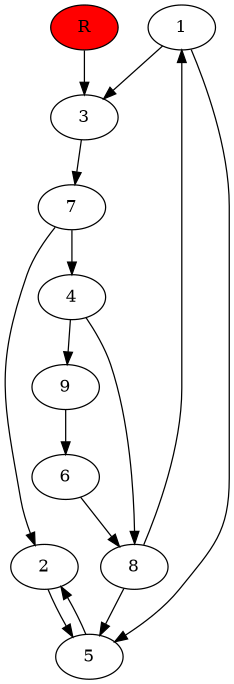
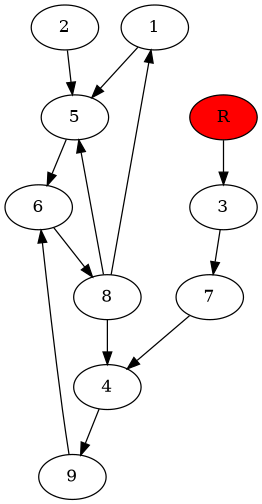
  digraph {
    1
    3
    5
    7
    2
    4
    8
    9
    6
    R [fillcolor="#ff0000" style=filled]
-   1 -> 3
    1 -> 5
    3 -> 7
-   5 -> 2
-   7 -> 2
+   5 -> 6
    7 -> 4
    2 -> 5
-   4 -> 8
+   8 -> 4
    4 -> 9
    8 -> 1
    8 -> 5
    9 -> 6
    6 -> 8
    R -> 3
  }
